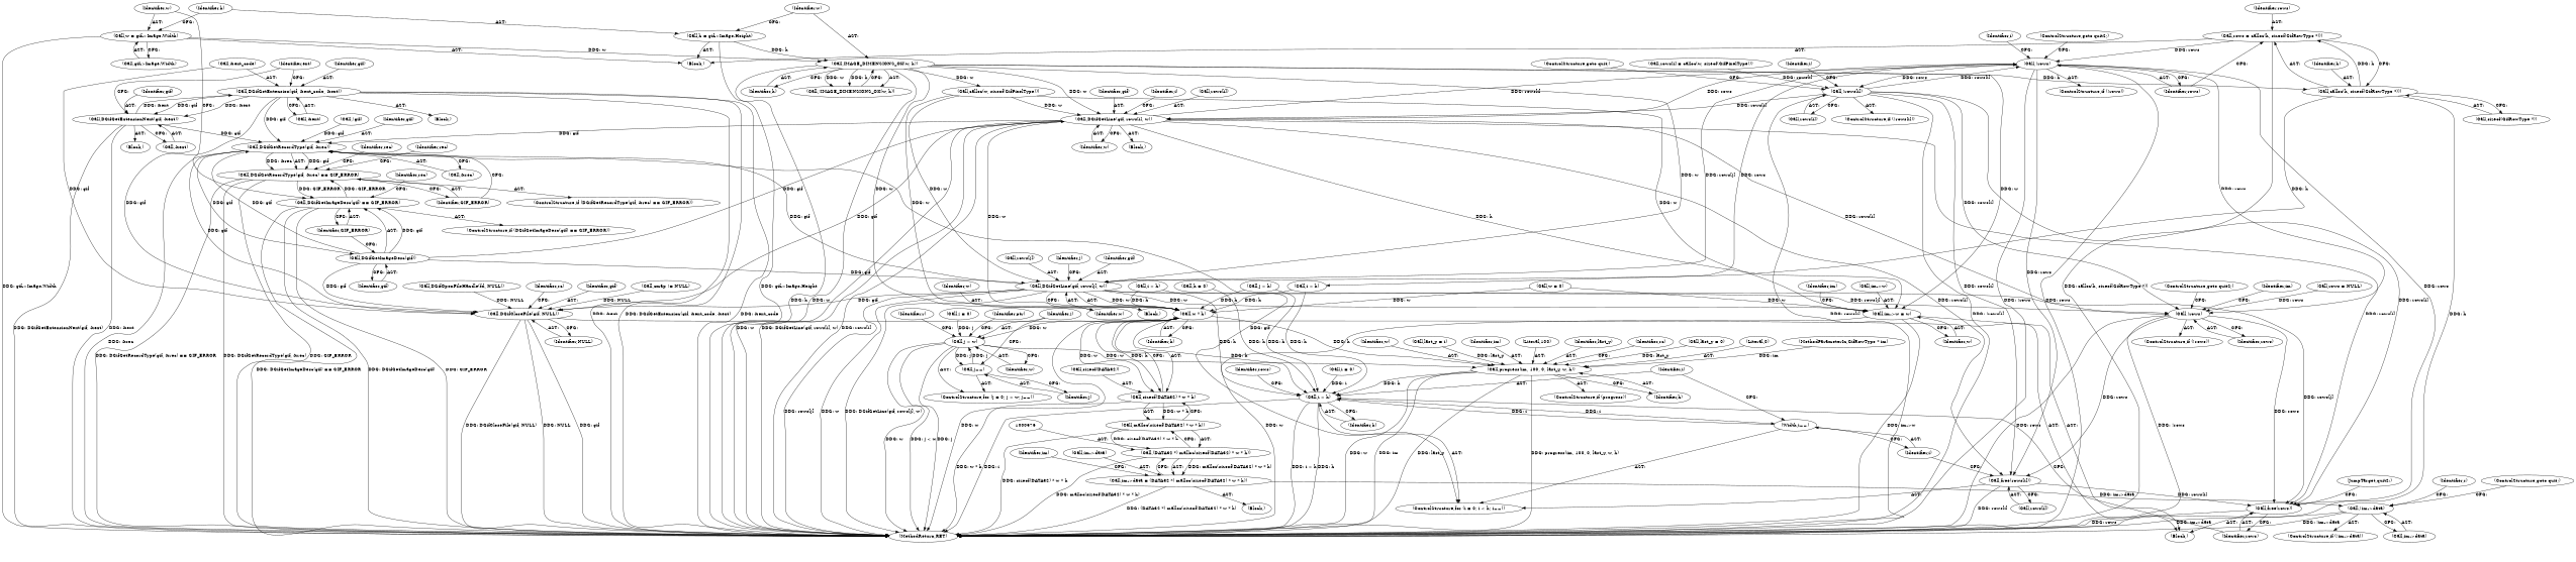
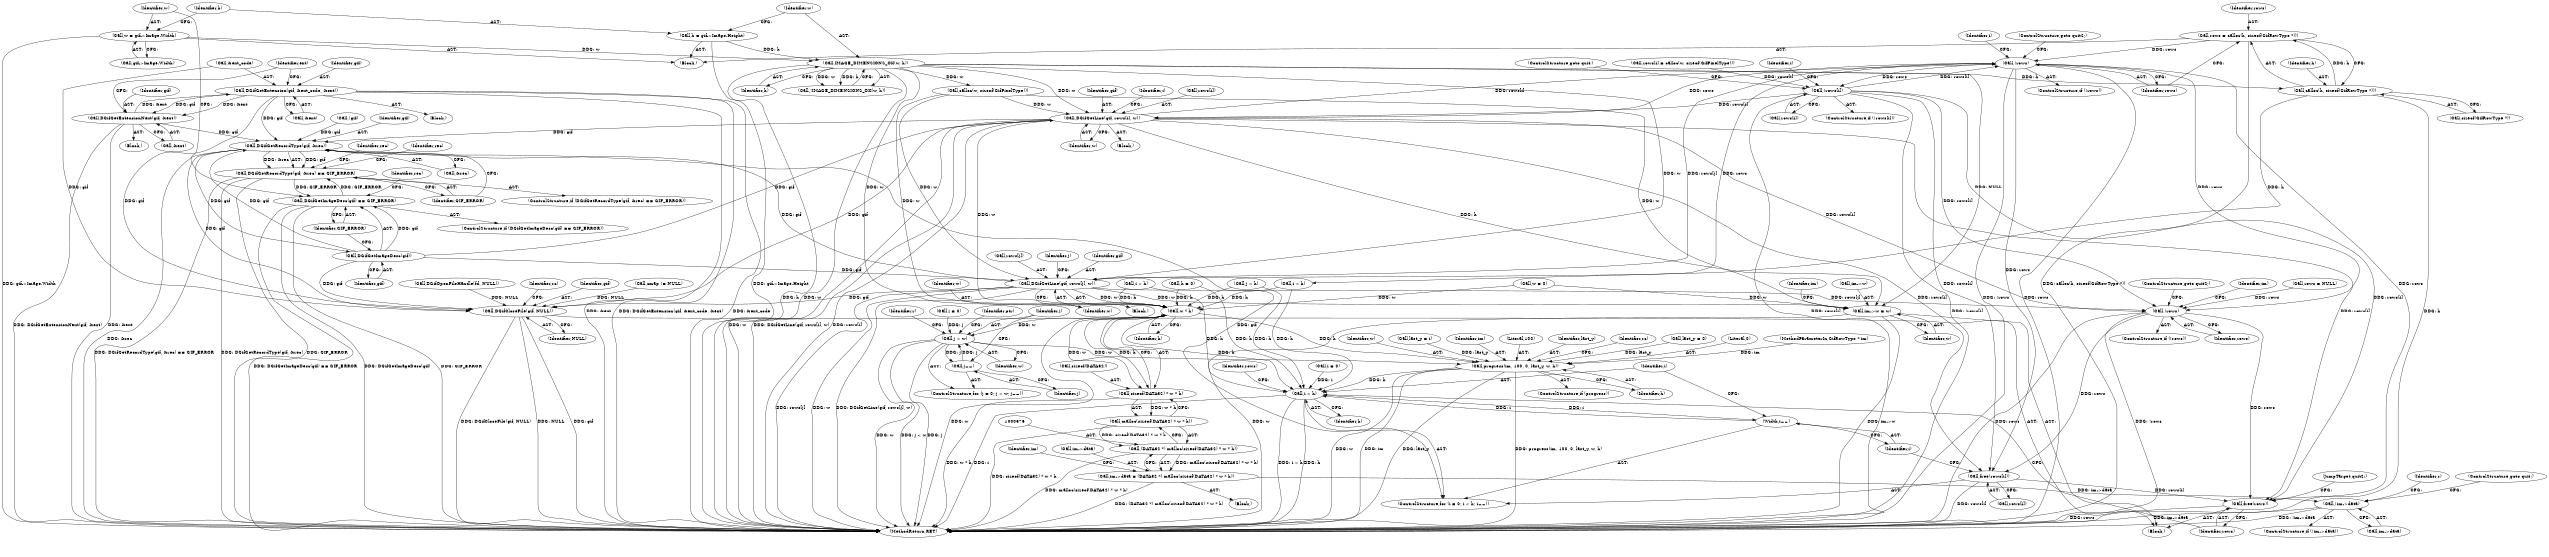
  digraph {
    n1 [label="(Call,rows = calloc(h, sizeof(GifRowType *)))"]
    n2 [label="(Call,calloc(h, sizeof(GifRowType *)))"]
    n3 [label="(Call,!rows)"]
    n4 [label="(Block,)"]
    n5 [label="(MethodReturn,RET)"]
    n6 [label="(Call,i < h)"]
    n7 [label="(Call,sizeof(GifRowType *))"]
    n8 [label="(Call,DGifGetLine(gif, rows[i], w))"]
    n9 [label="(Call,DGifGetLine(gif, rows[j], w))"]
    n10 [label="(Call,!rows[i])"]
    n11 [label="(Call,!rows)"]
    n12 [label="(Call,free(rows[i]))"]
    n13 [label="(Call,free(rows))"]
    n14 [label="(ControlStructure,if (!rows))"]
    n15 [label="(Identifier,rows)"]
    n16 [label="(Call,w * h)"]
    n17 [label="(Call,i < h)"]
    n18 [label="(Call,IMAGE_DIMENSIONS_OK(w, h))"]
    n19 [label="(Call,im->w = w)"]
    n20 [label="(Identifier,h)"]
    n21 [label="(Call,!IMAGE_DIMENSIONS_OK(w, h))"]
    n22 [label="(Call,calloc(w, sizeof(GifPixelType)))"]
    n23 [label="(Call,DGifGetRecordType(gif, &rec))"]
    n24 [label="(Call,DGifCloseFile(gif, NULL))"]
    n25 [label="(Identifier,w)"]
    n26 [label="(Block,)"]
    n27 [label="(Identifier,w)"]
    n28 [label="(Block,)"]
    n29 [label="(Block,)"]
    n30 [label="(Identifier,w)"]
    n31 [label="(Call,sizeof(DATA32) * w * h)"]
    n32 [label="(Call,j < w)"]
    n33 [label="(Call,progress(im, 100, 0, last_y, w, h))"]
    n34 [label="(Identifier,h)"]
    n35 [label="(Call,w = gif->Image.Width)"]
    n36 [label="(Call,gif->Image.Width)"]
    n37 [label="(Call,h = gif->Image.Height)"]
    n38 [label="(Call,rows[i])"]
    n39 [label="(ControlStructure,if (!rows[i]))"]
    n40 [label="(ControlStructure,if (!rows))"]
    n41 [label="(Identifier,rows)"]
    n42 [label="(ControlStructure,for (i = 0; i < h; i++))"]
    n43 [label="(Call,rows[i])"]
    n44 [label="(Identifier,rows)"]
    n45 [label="(Call,DGifGetRecordType(gif, &rec) == GIF_ERROR)"]
    n46 [label="(Call,DGifGetImageDesc(gif))"]
    n47 [label="(Call,&rec)"]
    n48 [label="(Identifier,NULL)"]
    n49 [label="(Call,DGifGetImageDesc(gif) == GIF_ERROR)"]
    n50 [label="(Identifier,GIF_ERROR)"]
    n51 [label="(ControlStructure,if (DGifGetRecordType(gif, &rec) == GIF_ERROR))"]
    n52 [label="(Identifier,gif)"]
    n53 [label="(Call,DGifGetExtension(gif, &ext_code, &ext))"]
    n54 [label="(Call,DGifGetExtensionNext(gif, &ext))"]
    n55 [label="(Call,&ext)"]
    n56 [label="(Block,)"]
    n57 [label="(ControlStructure,if (DGifGetImageDesc(gif) == GIF_ERROR))"]
    n58 [label="(Identifier,GIF_ERROR)"]
    n59 [label="(Call,malloc(sizeof(DATA32) * w * h))"]
    n60 [label="(Call,j++)"]
    n61 [label="(ControlStructure,for (j = 0; j < w; j++))"]
    n62 [label="(Identifier,w)"]
    n63 [label="(ControlStructure,if (progress))"]
    n64 [label="(Identifier,h)"]
    n65 [label="(Width,i++)"]
    n66 [label="(Identifier,h)"]
    n67 [label="(Call,(DATA32 *) malloc(sizeof(DATA32) * w * h))"]
    n68 [label="(Call,im->data = (DATA32 *) malloc(sizeof(DATA32) * w * h))"]
    n69 [label="(Call,!im->data)"]
    n70 [label="(Block,)"]
    n71 [label="(Call,im->data)"]
    n72 [label="(ControlStructure,if (!im->data))"]
    n73 [label="(Identifier,j)"]
    n74 [label="(Identifier,i)"]
    n75 [label="(Block,)"]
    n76 [label="(Call,&ext)"]
    n77 [label="(Identifier,w)"]
    n78 [label="(Call,last_y = i)"]
    n79 [label="(Identifier,gif)"]
    n80 [label="(ControlStructure,goto quit2;)"]
    n81 [label="(Identifier,im)"]
    n82 [label="(Literal,100)"]
    n83 [label="(Identifier,h)"]
    n84 [label="(Identifier,i)"]
    n85 [label="(Identifier,im)"]
    n86 [label="(Call,i < h)"]
    n87 [label="(Identifier,last_y)"]
    n88 [label="(Call,rows[j])"]
    n89 [label="(Identifier,gif)"]
    n90 [label="(Identifier,rc)"]
    n91 [label="(Identifier,im)"]
    n92 [label="(Identifier,ptr)"]
    n93 [label="(Identifier,i)"]
    n94 [label="(JumpTarget,quit2:)"]
    n95 [label="(Call,h = 0)"]
    n96 [label="(Identifier,r)"]
    n97 [label="(Call,i = 0)"]
    n98 [label="(Call,DGifOpenFileHandle(fd, NULL))"]
    n99 [label="(Call,sizeof(DATA32))"]
    n100 [label="(Identifier,w)"]
    n101 [label="(Identifier,h)"]
    n102 [label="(Identifier,rc)"]
    n103 [label="(Call,last_y = 0)"]
    n104 [label="(ControlStructure,goto quit;)"]
    n105 [label="(Identifier,gif)"]
    n106 [label="(Identifier,w)"]
    n107 [label="(ControlStructure,goto quit2;)"]
    n108 [label="(Call,rows = NULL)"]
    n109 [label="(Literal,0)"]
    n110 [label="(Identifier,i)"]
    n111 [label="(Identifier,j)"]
    n112 [label="(Identifier,rows)"]
    n113 [label="(Identifier,gif)"]
    n114 [label="(Identifier,im)"]
    n115 [label="(Call,j = 0)"]
    n116 [label="(Identifier,j)"]
    n117 [label="(Call,cmap != NULL)"]
    n118 [label="(Identifier,ext)"]
    n119 [label="(Call,im->data)"]
    n120 [label="(Call,!gif)"]
    n121 [label="(Identifier,i)"]
    n122 [label="(Identifier,rows)"]
    n123 [label="(Identifier,gif)"]
    n124 [label="(ControlStructure,goto quit;)"]
    n125 [label="(Identifier,w)"]
    n126 [label="(Identifier,rec)"]
    n127 [label="(Identifier,rec)"]
    n128 [label="(Call,j < h)"]
    n129 [label="(Identifier,r)"]
    n130 [label="(Identifier,rec)"]
    n131 [label="(MethodParameterIn,GifRowType * im)"]
    n132 [label="(Call,rows[i])"]
    n133 [label="(Call,&ext_code)"]
    n134 [label="(Call,im->w)"]
    n135 [label="(Identifier,gif)"]
    n136 [label="(Call,rows[i] = calloc(w, sizeof(GifPixelType)))"]
    n137 [label="(Call,w = 0)"]
    1000576
    n1 -> n2 [label="CFG: "]
    n1 -> n3 [label="DDG: rows"]
    n1 -> n4 [label="AST: "]
    n1 -> n5 [label="DDG: calloc(h, sizeof(GifRowType *))"]
    n2 -> n1 [label="AST: "]
    n2 -> n1 [label="DDG: h"]
    n2 -> n5 [label="DDG: h"]
    n2 -> n6 [label="DDG: h"]
    n2 -> n7 [label="CFG: "]
    n3 -> n5 [label="DDG: rows"]
    n3 -> n5 [label="DDG: !rows"]
    n3 -> n8 [label="DDG: rows"]
    n3 -> n9 [label="DDG: rows"]
    n3 -> n10 [label="DDG: rows"]
    n3 -> n11 [label="DDG: rows"]
    n3 -> n12 [label="DDG: rows"]
    n3 -> n13 [label="DDG: rows"]
    n3 -> n14 [label="AST: "]
    n3 -> n15 [label="CFG: "]
    n6 -> n16 [label="DDG: h"]
    n6 -> n17 [label="DDG: h"]
    n7 -> n2 [label="AST: "]
    n8 -> n3 [label="DDG: rows[i]"]
    n8 -> n5 [label="DDG: w"]
    n8 -> n5 [label="DDG: DGifGetLine(gif, rows[i], w)"]
    n8 -> n5 [label="DDG: rows[i]"]
    n8 -> n11 [label="DDG: rows[i]"]
    n8 -> n12 [label="DDG: rows[i]"]
    n8 -> n13 [label="DDG: rows[i]"]
    n8 -> n16 [label="DDG: w"]
    n8 -> n19 [label="DDG: h"]
    n8 -> n23 [label="DDG: gif"]
    n8 -> n24 [label="DDG: gif"]
    n8 -> n25 [label="CFG: "]
    n8 -> n26 [label="AST: "]
    n9 -> n3 [label="DDG: rows[j]"]
    n9 -> n5 [label="DDG: rows[j]"]
    n9 -> n5 [label="DDG: w"]
    n9 -> n5 [label="DDG: DGifGetLine(gif, rows[j], w)"]
    n9 -> n11 [label="DDG: rows[j]"]
-   n9 -> n13 [label="DDG: rows[j]"]
    n9 -> n16 [label="DDG: w"]
    n9 -> n19 [label="DDG: w"]
    n9 -> n23 [label="DDG: gif"]
    n9 -> n24 [label="DDG: gif"]
    n9 -> n27 [label="CFG: "]
    n9 -> n28 [label="AST: "]
    n10 -> n3 [label="DDG: rows[i]"]
    n10 -> n5 [label="DDG: rows[i]"]
    n10 -> n5 [label="DDG: !rows[i]"]
    n10 -> n8 [label="DDG: rows[i]"]
    n10 -> n11 [label="DDG: rows[i]"]
    n10 -> n12 [label="DDG: rows[i]"]
    n10 -> n13 [label="DDG: rows[i]"]
    n10 -> n38 [label="CFG: "]
    n10 -> n39 [label="AST: "]
    n11 -> n5 [label="DDG: rows"]
    n11 -> n5 [label="DDG: !rows"]
    n11 -> n12 [label="DDG: rows"]
    n11 -> n13 [label="DDG: rows"]
    n11 -> n40 [label="AST: "]
    n11 -> n41 [label="CFG: "]
    n12 -> n5 [label="DDG: rows[i]"]
    n12 -> n13 [label="DDG: rows[i]"]
    n12 -> n42 [label="AST: "]
    n12 -> n43 [label="CFG: "]
    n13 -> n5 [label="DDG: rows"]
    n13 -> n29 [label="AST: "]
    n13 -> n44 [label="CFG: "]
    n15 -> n1 [label="CFG: "]
    n15 -> n3 [label="AST: "]
    n16 -> n5 [label="DDG: w"]
    n16 -> n17 [label="DDG: h"]
    n16 -> n31 [label="AST: "]
    n16 -> n31 [label="DDG: w"]
    n16 -> n31 [label="DDG: h"]
    n16 -> n32 [label="DDG: w"]
    n16 -> n33 [label="DDG: h"]
    n16 -> n34 [label="CFG: "]
    n17 -> n5 [label="DDG: i < h"]
    n17 -> n5 [label="DDG: h"]
    n17 -> n5 [label="DDG: i"]
    n17 -> n42 [label="AST: "]
    n17 -> n65 [label="DDG: i"]
    n17 -> n66 [label="CFG: "]
    n18 -> n2 [label="DDG: h"]
    n18 -> n5 [label="DDG: w"]
    n18 -> n5 [label="DDG: h"]
    n18 -> n8 [label="DDG: w"]
    n18 -> n9 [label="DDG: w"]
    n18 -> n16 [label="DDG: w"]
-   n18 -> n19 [label="DDG: w"]
+   n18 -> n19 [label="DDG: NULL"]
    n18 -> n20 [label="CFG: "]
    n18 -> n21 [label="AST: "]
    n18 -> n21 [label="DDG: w"]
    n18 -> n21 [label="DDG: h"]
    n18 -> n22 [label="DDG: w"]
    n19 -> n5 [label="DDG: im->w"]
    n19 -> n5 [label="DDG: w"]
    n19 -> n29 [label="AST: "]
    n19 -> n30 [label="CFG: "]
    n20 -> n18 [label="AST: "]
    n21 -> n18 [label="CFG: "]
    n22 -> n8 [label="DDG: w"]
    n22 -> n9 [label="DDG: w"]
    n22 -> n16 [label="DDG: w"]
    n22 -> n19 [label="DDG: w"]
    n23 -> n5 [label="DDG: &rec"]
    n23 -> n24 [label="DDG: gif"]
    n23 -> n42 [label="DDG: gif"]
    n23 -> n45 [label="AST: "]
    n23 -> n45 [label="DDG: gif"]
    n23 -> n45 [label="DDG: &rec"]
    n23 -> n46 [label="DDG: gif"]
    n23 -> n47 [label="CFG: "]
    n24 -> n5 [label="DDG: DGifCloseFile(gif, NULL)"]
    n24 -> n5 [label="DDG: NULL"]
    n24 -> n5 [label="DDG: gif"]
    n24 -> n29 [label="AST: "]
    n24 -> n48 [label="CFG: "]
    n25 -> n8 [label="AST: "]
    n27 -> n9 [label="AST: "]
    n30 -> n19 [label="AST: "]
    n31 -> n5 [label="DDG: w * h"]
    n31 -> n16 [label="CFG: "]
    n31 -> n59 [label="AST: "]
    n31 -> n59 [label="DDG: w * h"]
    n32 -> n5 [label="DDG: w"]
    n32 -> n5 [label="DDG: j < w"]
    n32 -> n5 [label="DDG: j"]
    n32 -> n33 [label="DDG: w"]
    n32 -> n60 [label="DDG: j"]
    n32 -> n61 [label="AST: "]
    n32 -> n62 [label="CFG: "]
    n33 -> n5 [label="DDG: w"]
    n33 -> n5 [label="DDG: im"]
    n33 -> n5 [label="DDG: last_y"]
    n33 -> n5 [label="DDG: progress(im, 100, 0, last_y, w, h)"]
    n33 -> n17 [label="DDG: h"]
    n33 -> n63 [label="AST: "]
    n33 -> n64 [label="CFG: "]
    n34 -> n16 [label="AST: "]
    n35 -> n4 [label="AST: "]
    n35 -> n5 [label="DDG: gif->Image.Width"]
    n35 -> n18 [label="DDG: w"]
    n35 -> n36 [label="CFG: "]
    n36 -> n35 [label="AST: "]
    n37 -> n4 [label="AST: "]
    n37 -> n5 [label="DDG: gif->Image.Height"]
    n37 -> n18 [label="DDG: h"]
    n38 -> n10 [label="AST: "]
    n41 -> n11 [label="AST: "]
    n43 -> n12 [label="AST: "]
    n44 -> n13 [label="AST: "]
    n44 -> n17 [label="CFG: "]
    n45 -> n5 [label="DDG: DGifGetRecordType(gif, &rec) == GIF_ERROR"]
    n45 -> n5 [label="DDG: DGifGetRecordType(gif, &rec)"]
    n45 -> n5 [label="DDG: GIF_ERROR"]
    n45 -> n49 [label="DDG: GIF_ERROR"]
    n45 -> n50 [label="CFG: "]
    n45 -> n51 [label="AST: "]
    n46 -> n8 [label="DDG: gif"]
    n46 -> n9 [label="DDG: gif"]
    n46 -> n23 [label="DDG: gif"]
    n46 -> n24 [label="DDG: gif"]
    n46 -> n49 [label="AST: "]
    n46 -> n49 [label="DDG: gif"]
    n46 -> n52 [label="CFG: "]
    n47 -> n23 [label="AST: "]
    n48 -> n24 [label="AST: "]
    n49 -> n5 [label="DDG: DGifGetImageDesc(gif) == GIF_ERROR"]
    n49 -> n5 [label="DDG: DGifGetImageDesc(gif)"]
    n49 -> n5 [label="DDG: GIF_ERROR"]
    n49 -> n45 [label="DDG: GIF_ERROR"]
    n49 -> n57 [label="AST: "]
    n49 -> n58 [label="CFG: "]
    n50 -> n23 [label="CFG: "]
    n50 -> n45 [label="AST: "]
    n52 -> n46 [label="AST: "]
    n53 -> n5 [label="DDG: DGifGetExtension(gif, &ext_code, &ext)"]
    n53 -> n5 [label="DDG: &ext_code"]
    n53 -> n5 [label="DDG: &ext"]
    n53 -> n23 [label="DDG: gif"]
    n53 -> n24 [label="DDG: gif"]
    n53 -> n54 [label="DDG: gif"]
    n53 -> n54 [label="DDG: &ext"]
    n53 -> n55 [label="CFG: "]
    n53 -> n56 [label="AST: "]
    n54 -> n5 [label="DDG: &ext"]
    n54 -> n5 [label="DDG: DGifGetExtensionNext(gif, &ext)"]
    n54 -> n23 [label="DDG: gif"]
    n54 -> n53 [label="DDG: &ext"]
    n54 -> n75 [label="AST: "]
    n54 -> n76 [label="CFG: "]
    n55 -> n53 [label="AST: "]
    n58 -> n46 [label="CFG: "]
    n58 -> n49 [label="AST: "]
    n59 -> n5 [label="DDG: sizeof(DATA32) * w * h"]
    n59 -> n31 [label="CFG: "]
    n59 -> n67 [label="AST: "]
    n59 -> n67 [label="DDG: sizeof(DATA32) * w * h"]
    n60 -> n32 [label="DDG: j"]
    n60 -> n61 [label="AST: "]
    n60 -> n73 [label="CFG: "]
    n62 -> n32 [label="AST: "]
    n64 -> n33 [label="AST: "]
    n65 -> n17 [label="DDG: i"]
    n65 -> n42 [label="AST: "]
    n65 -> n74 [label="CFG: "]
    n66 -> n17 [label="AST: "]
    n67 -> n5 [label="DDG: malloc(sizeof(DATA32) * w * h)"]
    n67 -> n59 [label="CFG: "]
    n67 -> n68 [label="AST: "]
    n67 -> n68 [label="DDG: malloc(sizeof(DATA32) * w * h)"]
    n68 -> n5 [label="DDG: (DATA32 *) malloc(sizeof(DATA32) * w * h)"]
    n68 -> n67 [label="CFG: "]
    n68 -> n69 [label="DDG: im->data"]
    n68 -> n70 [label="AST: "]
    n69 -> n5 [label="DDG: im->data"]
    n69 -> n5 [label="DDG: !im->data"]
    n69 -> n71 [label="CFG: "]
    n69 -> n72 [label="AST: "]
    n71 -> n69 [label="AST: "]
    n73 -> n60 [label="AST: "]
    n74 -> n12 [label="CFG: "]
    n74 -> n65 [label="AST: "]
    n76 -> n54 [label="AST: "]
    n77 -> n33 [label="AST: "]
    n78 -> n33 [label="DDG: last_y"]
    n79 -> n53 [label="AST: "]
    n80 -> n11 [label="CFG: "]
    n81 -> n33 [label="AST: "]
    n82 -> n33 [label="AST: "]
    n83 -> n2 [label="AST: "]
    n84 -> n10 [label="CFG: "]
    n85 -> n19 [label="CFG: "]
    n86 -> n16 [label="DDG: h"]
    n86 -> n17 [label="DDG: h"]
    n87 -> n33 [label="AST: "]
    n88 -> n9 [label="AST: "]
    n89 -> n8 [label="AST: "]
    n90 -> n33 [label="CFG: "]
    n91 -> n11 [label="CFG: "]
    n92 -> n32 [label="CFG: "]
    n93 -> n8 [label="CFG: "]
    n94 -> n13 [label="CFG: "]
+   n95 -> n16 [label="DDG: h"]
    n95 -> n17 [label="DDG: h"]
    n96 -> n32 [label="CFG: "]
    n97 -> n17 [label="DDG: i"]
    n98 -> n24 [label="DDG: NULL"]
    n99 -> n31 [label="AST: "]
    n100 -> n35 [label="AST: "]
    n100 -> n49 [label="CFG: "]
    n101 -> n35 [label="CFG: "]
    n101 -> n37 [label="AST: "]
    n102 -> n24 [label="CFG: "]
    n103 -> n33 [label="DDG: last_y"]
    n104 -> n10 [label="CFG: "]
    n105 -> n54 [label="AST: "]
    n106 -> n16 [label="AST: "]
    n107 -> n3 [label="CFG: "]
    n108 -> n11 [label="DDG: rows"]
    n109 -> n33 [label="AST: "]
    n110 -> n3 [label="CFG: "]
    n111 -> n9 [label="CFG: "]
    n112 -> n17 [label="CFG: "]
    n113 -> n24 [label="AST: "]
    n114 -> n68 [label="CFG: "]
    n115 -> n32 [label="DDG: j"]
    n116 -> n32 [label="AST: "]
    n116 -> n60 [label="CFG: "]
    n117 -> n24 [label="DDG: NULL"]
    n118 -> n53 [label="CFG: "]
    n118 -> n54 [label="CFG: "]
    n119 -> n68 [label="AST: "]
    n120 -> n23 [label="DDG: gif"]
    n121 -> n17 [label="AST: "]
    n121 -> n65 [label="CFG: "]
    n122 -> n1 [label="AST: "]
    n123 -> n9 [label="AST: "]
    n124 -> n69 [label="CFG: "]
    n125 -> n18 [label="AST: "]
    n125 -> n37 [label="CFG: "]
    n126 -> n45 [label="CFG: "]
    n127 -> n45 [label="CFG: "]
    n128 -> n16 [label="DDG: h"]
    n128 -> n17 [label="DDG: h"]
    n129 -> n69 [label="CFG: "]
    n130 -> n49 [label="CFG: "]
    n131 -> n33 [label="DDG: im"]
    n132 -> n8 [label="AST: "]
    n133 -> n24 [label="DDG: gif"]
    n133 -> n53 [label="AST: "]
    n134 -> n19 [label="AST: "]
    n135 -> n23 [label="AST: "]
    n136 -> n10 [label="DDG: rows[i]"]
    n137 -> n16 [label="DDG: w"]
    n137 -> n19 [label="DDG: w"]
    1000576 -> n67 [label="AST: "]
  }
